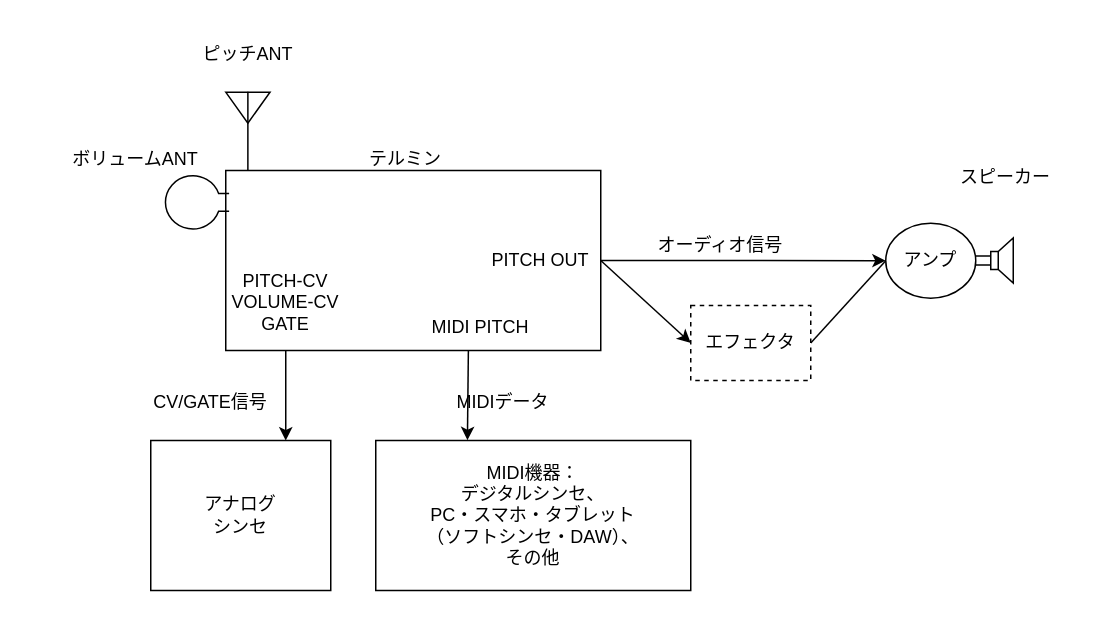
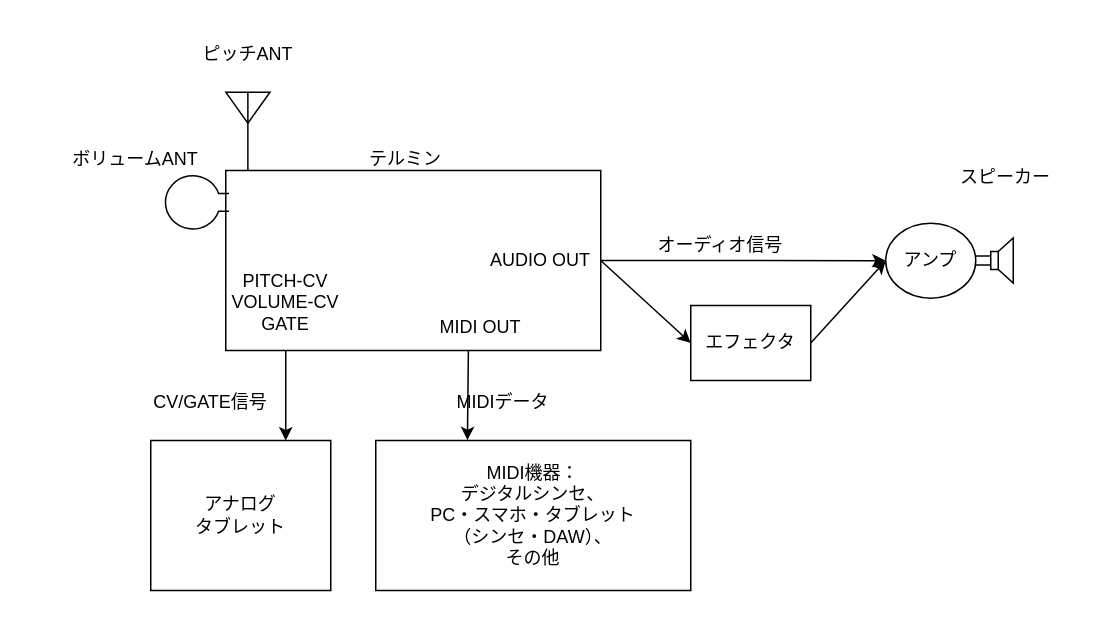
  <mxCell id="0" />
  <mxCell id="1" parent="0" />
  <mxCell id="2" value="" style="rounded=0;whiteSpace=wrap;html=1;fillColor=none;" parent="1" vertex="1"><mxGeometry x="150" y="113" width="250" height="120" as="geometry" /></mxCell>
  <mxCell id="3" value="" style="verticalLabelPosition=bottom;shadow=0;dashed=0;align=center;html=1;verticalAlign=top;shape=mxgraph.electrical.radio.aerial_-_antenna_2;" parent="1" vertex="1"><mxGeometry x="150" y="60.5" width="29.5" height="52.5" as="geometry" /></mxCell>
  <mxCell id="4" value="" style="verticalLabelPosition=bottom;shadow=0;dashed=0;align=center;html=1;verticalAlign=top;shape=mxgraph.electrical.radio.loop_antenna;rotation=-90;" parent="1" vertex="1"><mxGeometry x="112.04" y="113" width="37.96" height="42.44" as="geometry" /></mxCell>
  <mxCell id="5" value="ピッチANT" style="text;strokeColor=none;align=center;fillColor=none;html=1;verticalAlign=middle;whiteSpace=wrap;rounded=0;" parent="1" vertex="1"><mxGeometry x="95" y="20.5" width="140" height="30" as="geometry" /></mxCell>
  <mxCell id="6" value="ボリュームANT" style="text;strokeColor=none;align=center;fillColor=none;html=1;verticalAlign=middle;whiteSpace=wrap;rounded=0;" parent="1" vertex="1"><mxGeometry x="20" y="90.55" width="140" height="30" as="geometry" /></mxCell>
  <mxCell id="7" value="" style="pointerEvents=1;verticalLabelPosition=bottom;shadow=0;dashed=0;align=center;html=1;verticalAlign=top;shape=mxgraph.electrical.electro-mechanical.loudspeaker;" parent="1" vertex="1"><mxGeometry x="650" y="157.99" width="25" height="30" as="geometry" /></mxCell>
  <mxCell id="8" value="アンプ" style="ellipse;whiteSpace=wrap;html=1;" parent="1" vertex="1"><mxGeometry x="590" y="148.11" width="60" height="50" as="geometry" /></mxCell>
  <mxCell id="9" value="スピーカー" style="text;strokeColor=none;align=center;fillColor=none;html=1;verticalAlign=middle;whiteSpace=wrap;rounded=0;" parent="1" vertex="1"><mxGeometry x="630" y="103.11" width="80" height="30" as="geometry" /></mxCell>
  <mxCell id="10" value="" style="endArrow=classic;html=1;rounded=0;exitX=1;exitY=0.5;exitDx=0;exitDy=0;entryX=0;entryY=0.5;entryDx=0;entryDy=0;" parent="1" source="2" target="8" edge="1"><mxGeometry width="50" height="50" relative="1" as="geometry"><mxPoint x="420" y="172.5" as="sourcePoint" /><mxPoint x="480" y="172.5" as="targetPoint" /></mxGeometry></mxCell>
  <mxCell id="11" value="オーディオ信号" style="text;strokeColor=none;align=center;fillColor=none;html=1;verticalAlign=middle;whiteSpace=wrap;rounded=0;" parent="1" vertex="1"><mxGeometry x="410" y="148.11" width="140" height="30" as="geometry" /></mxCell>
  <mxCell id="12" value="CV/GATE信号" style="text;strokeColor=none;align=center;fillColor=none;html=1;verticalAlign=middle;whiteSpace=wrap;rounded=0;" parent="1" vertex="1"><mxGeometry x="70" y="253" width="140" height="30" as="geometry" /></mxCell>
- <mxCell id="13" value="エフェクタ" style="rounded=0;whiteSpace=wrap;html=1;dashed=1;" parent="1" vertex="1"><mxGeometry x="460" y="203" width="80" height="50" as="geometry" /></mxCell>
- <mxCell id="14" value="" style="endArrow=none;html=1;rounded=0;exitX=1;exitY=0.5;exitDx=0;exitDy=0;entryX=0;entryY=0.5;entryDx=0;entryDy=0;" parent="1" source="13" target="8" edge="1"><mxGeometry width="50" height="50" relative="1" as="geometry"><mxPoint x="590" y="277.71" as="sourcePoint" /><mxPoint x="670" y="278.21" as="targetPoint" /></mxGeometry></mxCell>
- <mxCell id="15" value="MIDI機器：&lt;br&gt;デジタルシンセ、&lt;br&gt;PC・スマホ・タブレット&lt;br&gt;（ソフトシンセ・DAW）、&lt;br&gt;その他" style="rounded=0;whiteSpace=wrap;html=1;" parent="1" vertex="1"><mxGeometry x="250" y="293" width="210" height="100" as="geometry" /></mxCell>
- <mxCell id="16" value="アナログ&lt;br&gt;シンセ" style="rounded=0;whiteSpace=wrap;html=1;" parent="1" vertex="1"><mxGeometry x="100" y="293" width="120" height="100" as="geometry" /></mxCell>
+ <mxCell id="13" value="エフェクタ" style="rounded=0;whiteSpace=wrap;html=1;" parent="1" vertex="1"><mxGeometry x="460" y="203" width="80" height="50" as="geometry" /></mxCell>
+ <mxCell id="14" value="" style="endArrow=classic;html=1;rounded=0;exitX=1;exitY=0.5;exitDx=0;exitDy=0;entryX=0;entryY=0.5;entryDx=0;entryDy=0;" parent="1" source="13" target="8" edge="1"><mxGeometry width="50" height="50" relative="1" as="geometry"><mxPoint x="590" y="277.71" as="sourcePoint" /><mxPoint x="670" y="278.21" as="targetPoint" /></mxGeometry></mxCell>
+ <mxCell id="15" value="MIDI機器：&lt;br&gt;デジタルシンセ、&lt;br&gt;PC・スマホ・タブレット&lt;br&gt;（シンセ・DAW）、&lt;br&gt;その他" style="rounded=0;whiteSpace=wrap;html=1;" parent="1" vertex="1"><mxGeometry x="250" y="293" width="210" height="100" as="geometry" /></mxCell>
+ <mxCell id="16" value="アナログ&lt;br&gt;タブレット" style="rounded=0;whiteSpace=wrap;html=1;" parent="1" vertex="1"><mxGeometry x="100" y="293" width="120" height="100" as="geometry" /></mxCell>
  <mxCell id="17" value="MIDIデータ" style="text;strokeColor=none;align=center;fillColor=none;html=1;verticalAlign=middle;whiteSpace=wrap;rounded=0;" parent="1" vertex="1"><mxGeometry x="265" y="253" width="140" height="30" as="geometry" /></mxCell>
  <mxCell id="18" value="" style="endArrow=classic;html=1;rounded=0;exitX=1;exitY=0.5;exitDx=0;exitDy=0;entryX=0;entryY=0.5;entryDx=0;entryDy=0;" parent="1" source="2" target="13" edge="1"><mxGeometry width="50" height="50" relative="1" as="geometry"><mxPoint x="410" y="183" as="sourcePoint" /><mxPoint x="610" y="183" as="targetPoint" /></mxGeometry></mxCell>
  <mxCell id="19" value="" style="endArrow=classic;html=1;rounded=0;exitX=0.647;exitY=1;exitDx=0;exitDy=0;exitPerimeter=0;entryX=0.291;entryY=-0.002;entryDx=0;entryDy=0;entryPerimeter=0;" parent="1" source="2" target="15" edge="1"><mxGeometry width="50" height="50" relative="1" as="geometry"><mxPoint x="230" y="243" as="sourcePoint" /><mxPoint x="269" y="293" as="targetPoint" /></mxGeometry></mxCell>
  <mxCell id="20" value="" style="endArrow=classic;html=1;rounded=0;exitX=0.647;exitY=1;exitDx=0;exitDy=0;exitPerimeter=0;" parent="1" edge="1"><mxGeometry width="50" height="50" relative="1" as="geometry"><mxPoint x="190" y="233" as="sourcePoint" /><mxPoint x="190" y="293" as="targetPoint" /></mxGeometry></mxCell>
  <mxCell id="21" value="テルミン" style="text;strokeColor=none;align=center;fillColor=none;html=1;verticalAlign=middle;whiteSpace=wrap;rounded=0;" parent="1" vertex="1"><mxGeometry x="200" y="90.55" width="140" height="30" as="geometry" /></mxCell>
- <mxCell id="22" value="MIDI PITCH" style="text;strokeColor=none;align=center;fillColor=none;html=1;verticalAlign=middle;whiteSpace=wrap;rounded=0;" parent="1" vertex="1"><mxGeometry x="250" y="203" width="140" height="30" as="geometry" /></mxCell>
- <mxCell id="23" value="PITCH OUT" style="text;strokeColor=none;align=center;fillColor=none;html=1;verticalAlign=middle;whiteSpace=wrap;rounded=0;" parent="1" vertex="1"><mxGeometry x="290" y="157.99" width="140" height="30" as="geometry" /></mxCell>
+ <mxCell id="22" value="MIDI OUT" style="text;strokeColor=none;align=center;fillColor=none;html=1;verticalAlign=middle;whiteSpace=wrap;rounded=0;" parent="1" vertex="1"><mxGeometry x="250" y="203" width="140" height="30" as="geometry" /></mxCell>
+ <mxCell id="23" value="AUDIO OUT" style="text;strokeColor=none;align=center;fillColor=none;html=1;verticalAlign=middle;whiteSpace=wrap;rounded=0;" parent="1" vertex="1"><mxGeometry x="290" y="157.99" width="140" height="30" as="geometry" /></mxCell>
  <mxCell id="24" value="PITCH-CV&lt;br&gt;VOLUME-CV&lt;br&gt;GATE" style="text;strokeColor=none;align=center;fillColor=none;html=1;verticalAlign=middle;whiteSpace=wrap;rounded=0;" parent="1" vertex="1"><mxGeometry x="120" y="173" width="140" height="55.11" as="geometry" /></mxCell>
